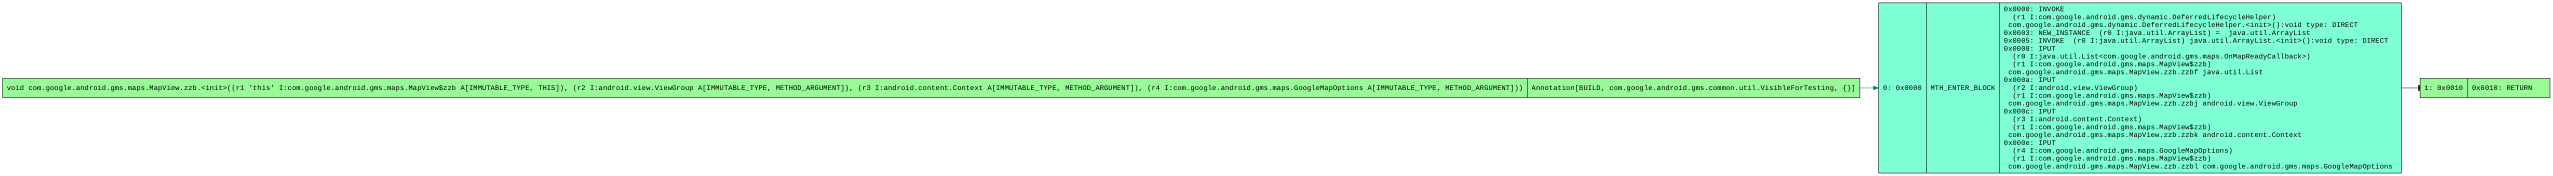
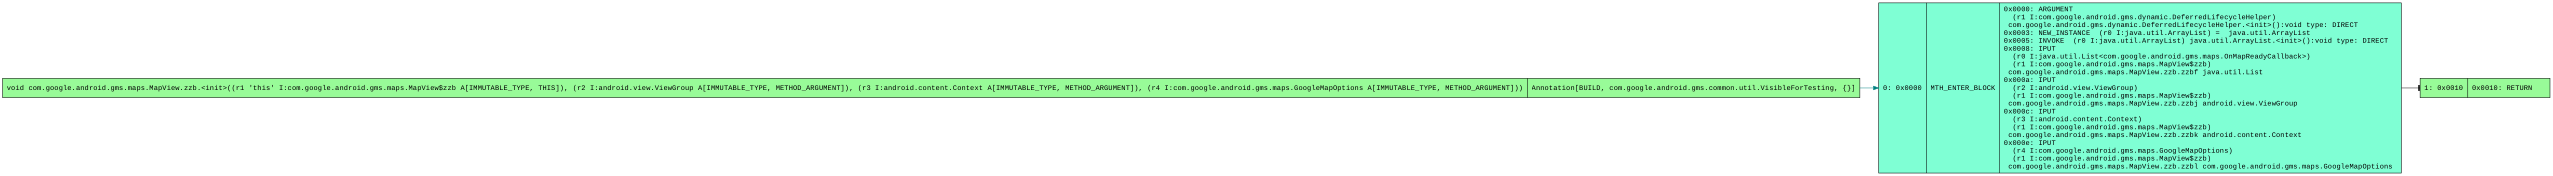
  digraph {
    rankdir=LR
    fontname="Liberation Mono"
    node [shape=record style=filled fillcolor=palegreen fontname="Liberation Mono"]
    edge [fontname="Liberation Mono"]
-   n1 [label="{0\:\ 0x0000|MTH_ENTER_BLOCK\l|0x0000: INVOKE  \l  (r1 I:com.google.android.gms.dynamic.DeferredLifecycleHelper)\l com.google.android.gms.dynamic.DeferredLifecycleHelper.\<init\>():void type: DIRECT \l0x0003: NEW_INSTANCE  (r0 I:java.util.ArrayList) =  java.util.ArrayList \l0x0005: INVOKE  (r0 I:java.util.ArrayList) java.util.ArrayList.\<init\>():void type: DIRECT \l0x0008: IPUT  \l  (r0 I:java.util.List\<com.google.android.gms.maps.OnMapReadyCallback\>)\l  (r1 I:com.google.android.gms.maps.MapView$zzb)\l com.google.android.gms.maps.MapView.zzb.zzbf java.util.List \l0x000a: IPUT  \l  (r2 I:android.view.ViewGroup)\l  (r1 I:com.google.android.gms.maps.MapView$zzb)\l com.google.android.gms.maps.MapView.zzb.zzbj android.view.ViewGroup \l0x000c: IPUT  \l  (r3 I:android.content.Context)\l  (r1 I:com.google.android.gms.maps.MapView$zzb)\l com.google.android.gms.maps.MapView.zzb.zzbk android.content.Context \l0x000e: IPUT  \l  (r4 I:com.google.android.gms.maps.GoogleMapOptions)\l  (r1 I:com.google.android.gms.maps.MapView$zzb)\l com.google.android.gms.maps.MapView.zzb.zzbl com.google.android.gms.maps.GoogleMapOptions \l}" fillcolor=aquamarine]
+   n1 [label="{0\:\ 0x0000|MTH_ENTER_BLOCK\l|0x0000: ARGUMENT  \l  (r1 I:com.google.android.gms.dynamic.DeferredLifecycleHelper)\l com.google.android.gms.dynamic.DeferredLifecycleHelper.\<init\>():void type: DIRECT \l0x0003: NEW_INSTANCE  (r0 I:java.util.ArrayList) =  java.util.ArrayList \l0x0005: INVOKE  (r0 I:java.util.ArrayList) java.util.ArrayList.\<init\>():void type: DIRECT \l0x0008: IPUT  \l  (r0 I:java.util.List\<com.google.android.gms.maps.OnMapReadyCallback\>)\l  (r1 I:com.google.android.gms.maps.MapView$zzb)\l com.google.android.gms.maps.MapView.zzb.zzbf java.util.List \l0x000a: IPUT  \l  (r2 I:android.view.ViewGroup)\l  (r1 I:com.google.android.gms.maps.MapView$zzb)\l com.google.android.gms.maps.MapView.zzb.zzbj android.view.ViewGroup \l0x000c: IPUT  \l  (r3 I:android.content.Context)\l  (r1 I:com.google.android.gms.maps.MapView$zzb)\l com.google.android.gms.maps.MapView.zzb.zzbk android.content.Context \l0x000e: IPUT  \l  (r4 I:com.google.android.gms.maps.GoogleMapOptions)\l  (r1 I:com.google.android.gms.maps.MapView$zzb)\l com.google.android.gms.maps.MapView.zzb.zzbl com.google.android.gms.maps.GoogleMapOptions \l}" fillcolor=aquamarine]
    n2 [label="{1\:\ 0x0010|0x0010: RETURN   \l}"]
    n3 [label="{void com.google.android.gms.maps.MapView.zzb.\<init\>((r1 'this' I:com.google.android.gms.maps.MapView$zzb A[IMMUTABLE_TYPE, THIS]), (r2 I:android.view.ViewGroup A[IMMUTABLE_TYPE, METHOD_ARGUMENT]), (r3 I:android.content.Context A[IMMUTABLE_TYPE, METHOD_ARGUMENT]), (r4 I:com.google.android.gms.maps.GoogleMapOptions A[IMMUTABLE_TYPE, METHOD_ARGUMENT]))  | Annotation[BUILD, com.google.android.gms.common.util.VisibleForTesting, \{\}]\l}"]
    n1 -> n2 [color=black arrowhead=tee]
    n3 -> n1 [color=teal arrowhead=normal]
  }
